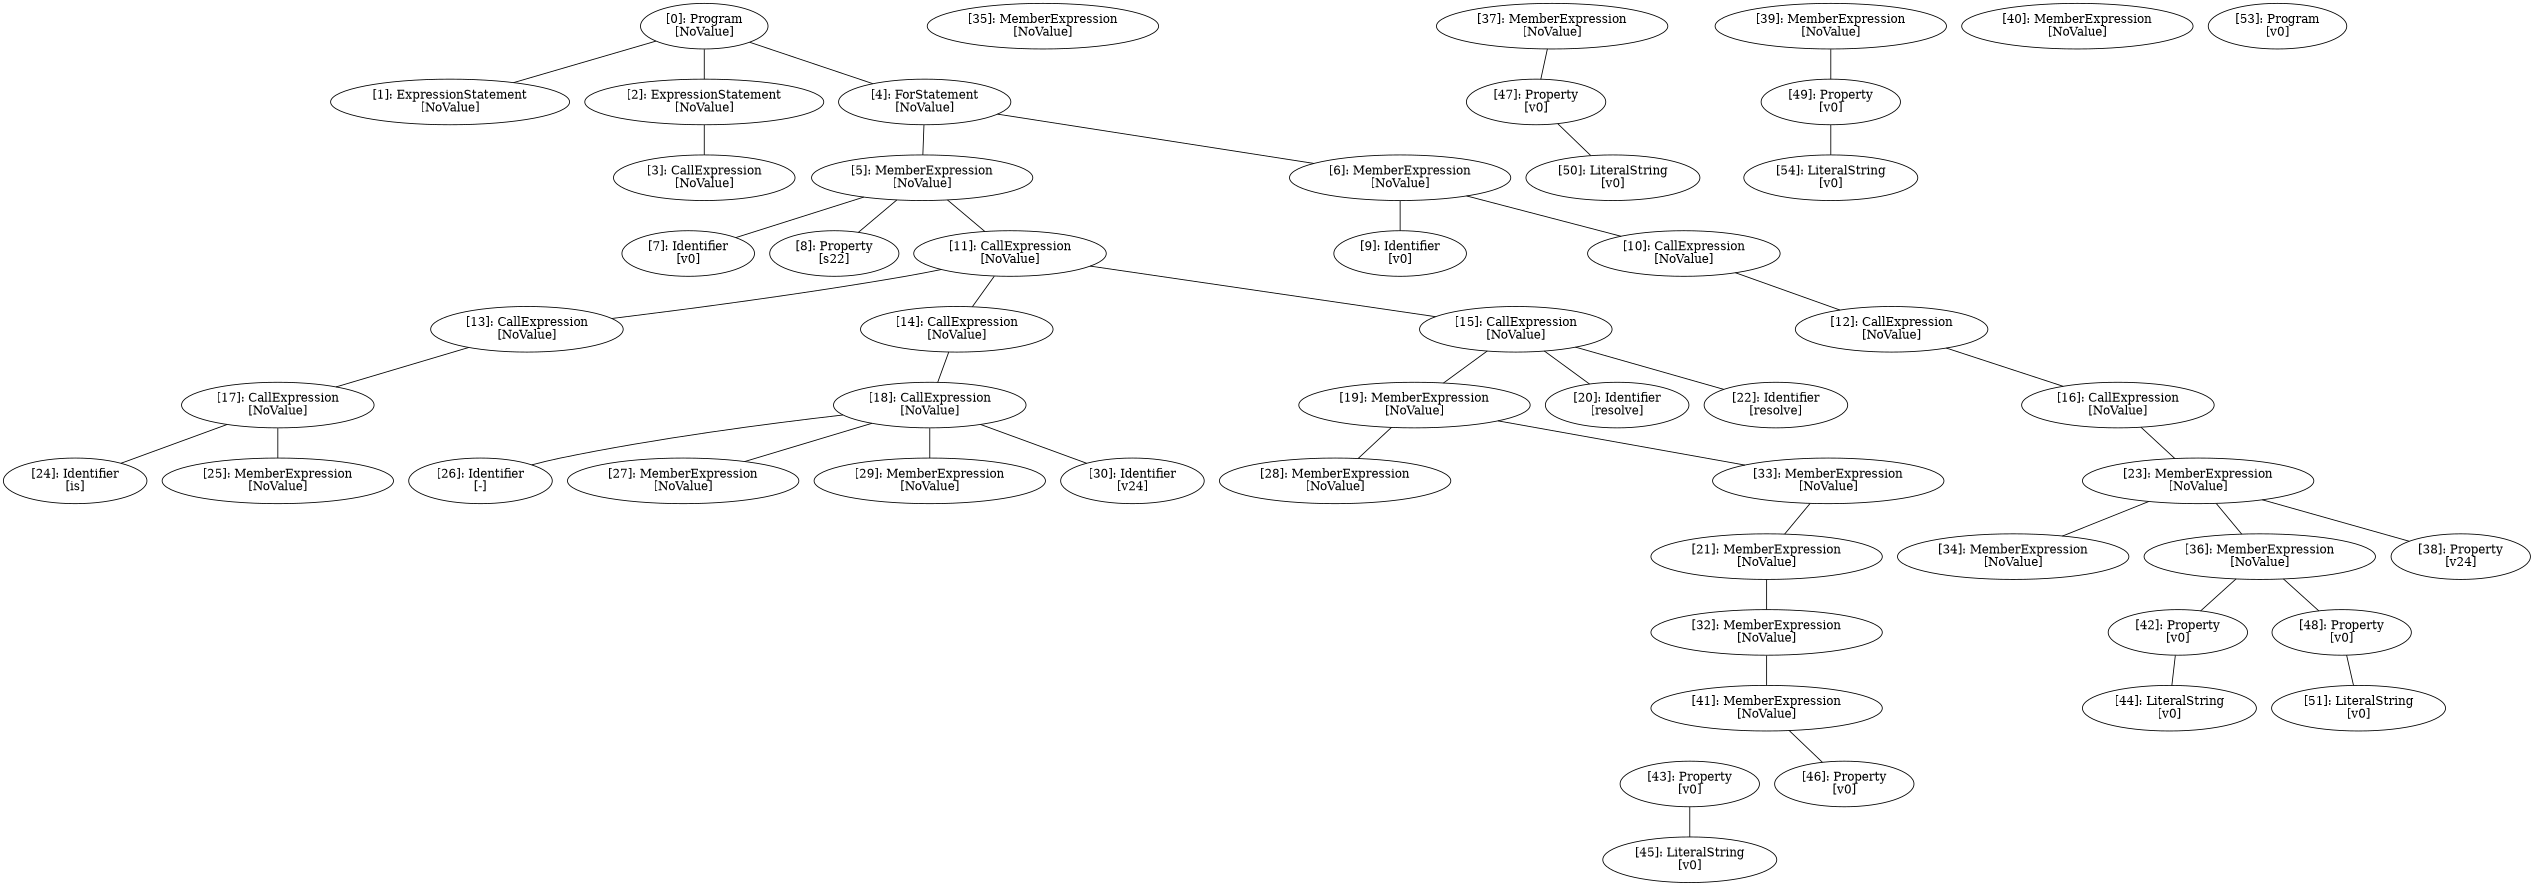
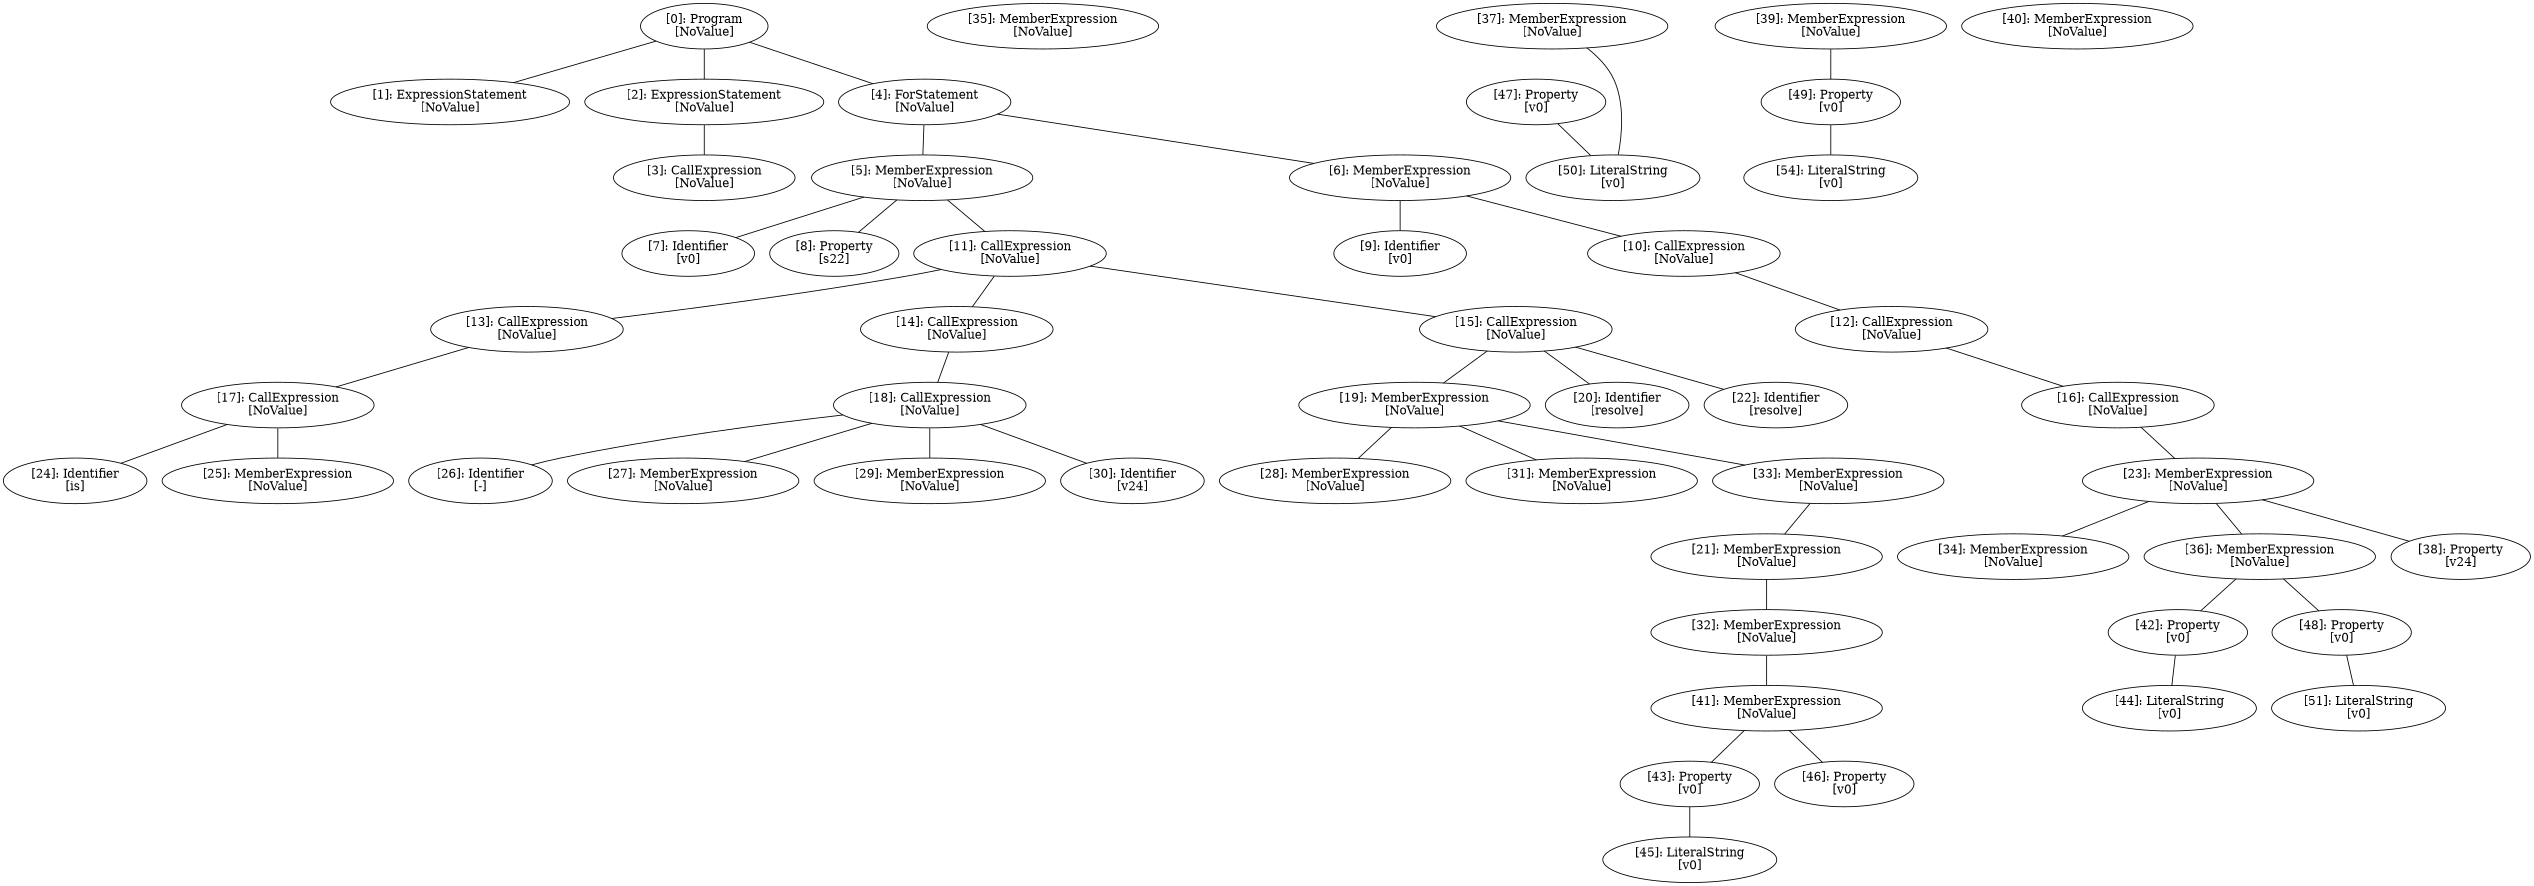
  graph {
    n1 [label="[0]: Program\n[NoValue]"]
    n2 [label="[1]: ExpressionStatement\n[NoValue]"]
    n3 [label="[2]: ExpressionStatement\n[NoValue]"]
    n4 [label="[4]: ForStatement\n[NoValue]"]
    n5 [label="[3]: CallExpression\n[NoValue]"]
    n6 [label="[5]: MemberExpression\n[NoValue]"]
    n7 [label="[6]: MemberExpression\n[NoValue]"]
    n8 [label="[7]: Identifier\n[v0]"]
    n9 [label="[8]: Property\n[s22]"]
    n10 [label="[11]: CallExpression\n[NoValue]"]
    n11 [label="[9]: Identifier\n[v0]"]
    n12 [label="[10]: CallExpression\n[NoValue]"]
    n13 [label="[13]: CallExpression\n[NoValue]"]
    n14 [label="[14]: CallExpression\n[NoValue]"]
    n15 [label="[15]: CallExpression\n[NoValue]"]
    n16 [label="[12]: CallExpression\n[NoValue]"]
    n17 [label="[16]: CallExpression\n[NoValue]"]
    n18 [label="[17]: CallExpression\n[NoValue]"]
    n19 [label="[18]: CallExpression\n[NoValue]"]
    n20 [label="[19]: MemberExpression\n[NoValue]"]
    n21 [label="[20]: Identifier\n[resolve]"]
    n22 [label="[22]: Identifier\n[resolve]"]
    n23 [label="[23]: MemberExpression\n[NoValue]"]
    n24 [label="[24]: Identifier\n[is]"]
    n25 [label="[25]: MemberExpression\n[NoValue]"]
    n26 [label="[26]: Identifier\n[-]"]
    n27 [label="[27]: MemberExpression\n[NoValue]"]
    n28 [label="[29]: MemberExpression\n[NoValue]"]
    n29 [label="[30]: Identifier\n[v24]"]
    n30 [label="[28]: MemberExpression\n[NoValue]"]
+   n31 [label="[31]: MemberExpression\n[NoValue]"]
    n32 [label="[33]: MemberExpression\n[NoValue]"]
    n33 [label="[21]: MemberExpression\n[NoValue]"]
    n34 [label="[32]: MemberExpression\n[NoValue]"]
    n35 [label="[34]: MemberExpression\n[NoValue]"]
    n36 [label="[36]: MemberExpression\n[NoValue]"]
    n37 [label="[38]: Property\n[v24]"]
    n38 [label="[41]: MemberExpression\n[NoValue]"]
    n39 [label="[42]: Property\n[v0]"]
    n40 [label="[48]: Property\n[v0]"]
    n41 [label="[43]: Property\n[v0]"]
    n42 [label="[46]: Property\n[v0]"]
    n43 [label="[35]: MemberExpression\n[NoValue]"]
    n44 [label="[44]: LiteralString\n[v0]"]
    n45 [label="[51]: LiteralString\n[v0]"]
    n46 [label="[37]: MemberExpression\n[NoValue]"]
    n47 [label="[47]: Property\n[v0]"]
    n48 [label="[50]: LiteralString\n[v0]"]
    n49 [label="[39]: MemberExpression\n[NoValue]"]
    n50 [label="[49]: Property\n[v0]"]
    n51 [label="[54]: LiteralString\n[v0]"]
    n52 [label="[40]: MemberExpression\n[NoValue]"]
    n53 [label="[45]: LiteralString\n[v0]"]
-   n54 [label="[53]: Program\n[v0]"]
    n1 -- n2
    n1 -- n3
    n1 -- n4
    n3 -- n5
    n4 -- n6
    n4 -- n7
    n6 -- n8
    n6 -- n9
    n6 -- n10
    n7 -- n11
    n7 -- n12
    n10 -- n13
    n10 -- n14
    n10 -- n15
    n12 -- n16
    n13 -- n18
    n14 -- n19
    n15 -- n20
    n15 -- n21
    n15 -- n22
    n16 -- n17
    n17 -- n23
    n18 -- n24
    n18 -- n25
    n19 -- n26
    n19 -- n27
    n19 -- n28
    n19 -- n29
    n20 -- n30
+   n20 -- n31
    n20 -- n32
    n23 -- n35
    n23 -- n36
    n23 -- n37
    n32 -- n33
    n33 -- n34
    n34 -- n38
    n36 -- n39
    n36 -- n40
+   n38 -- n41
    n38 -- n42
    n39 -- n44
    n40 -- n45
    n41 -- n53
-   n46 -- n47
+   n46 -- n48
    n47 -- n48
    n49 -- n50
    n50 -- n51
  }
